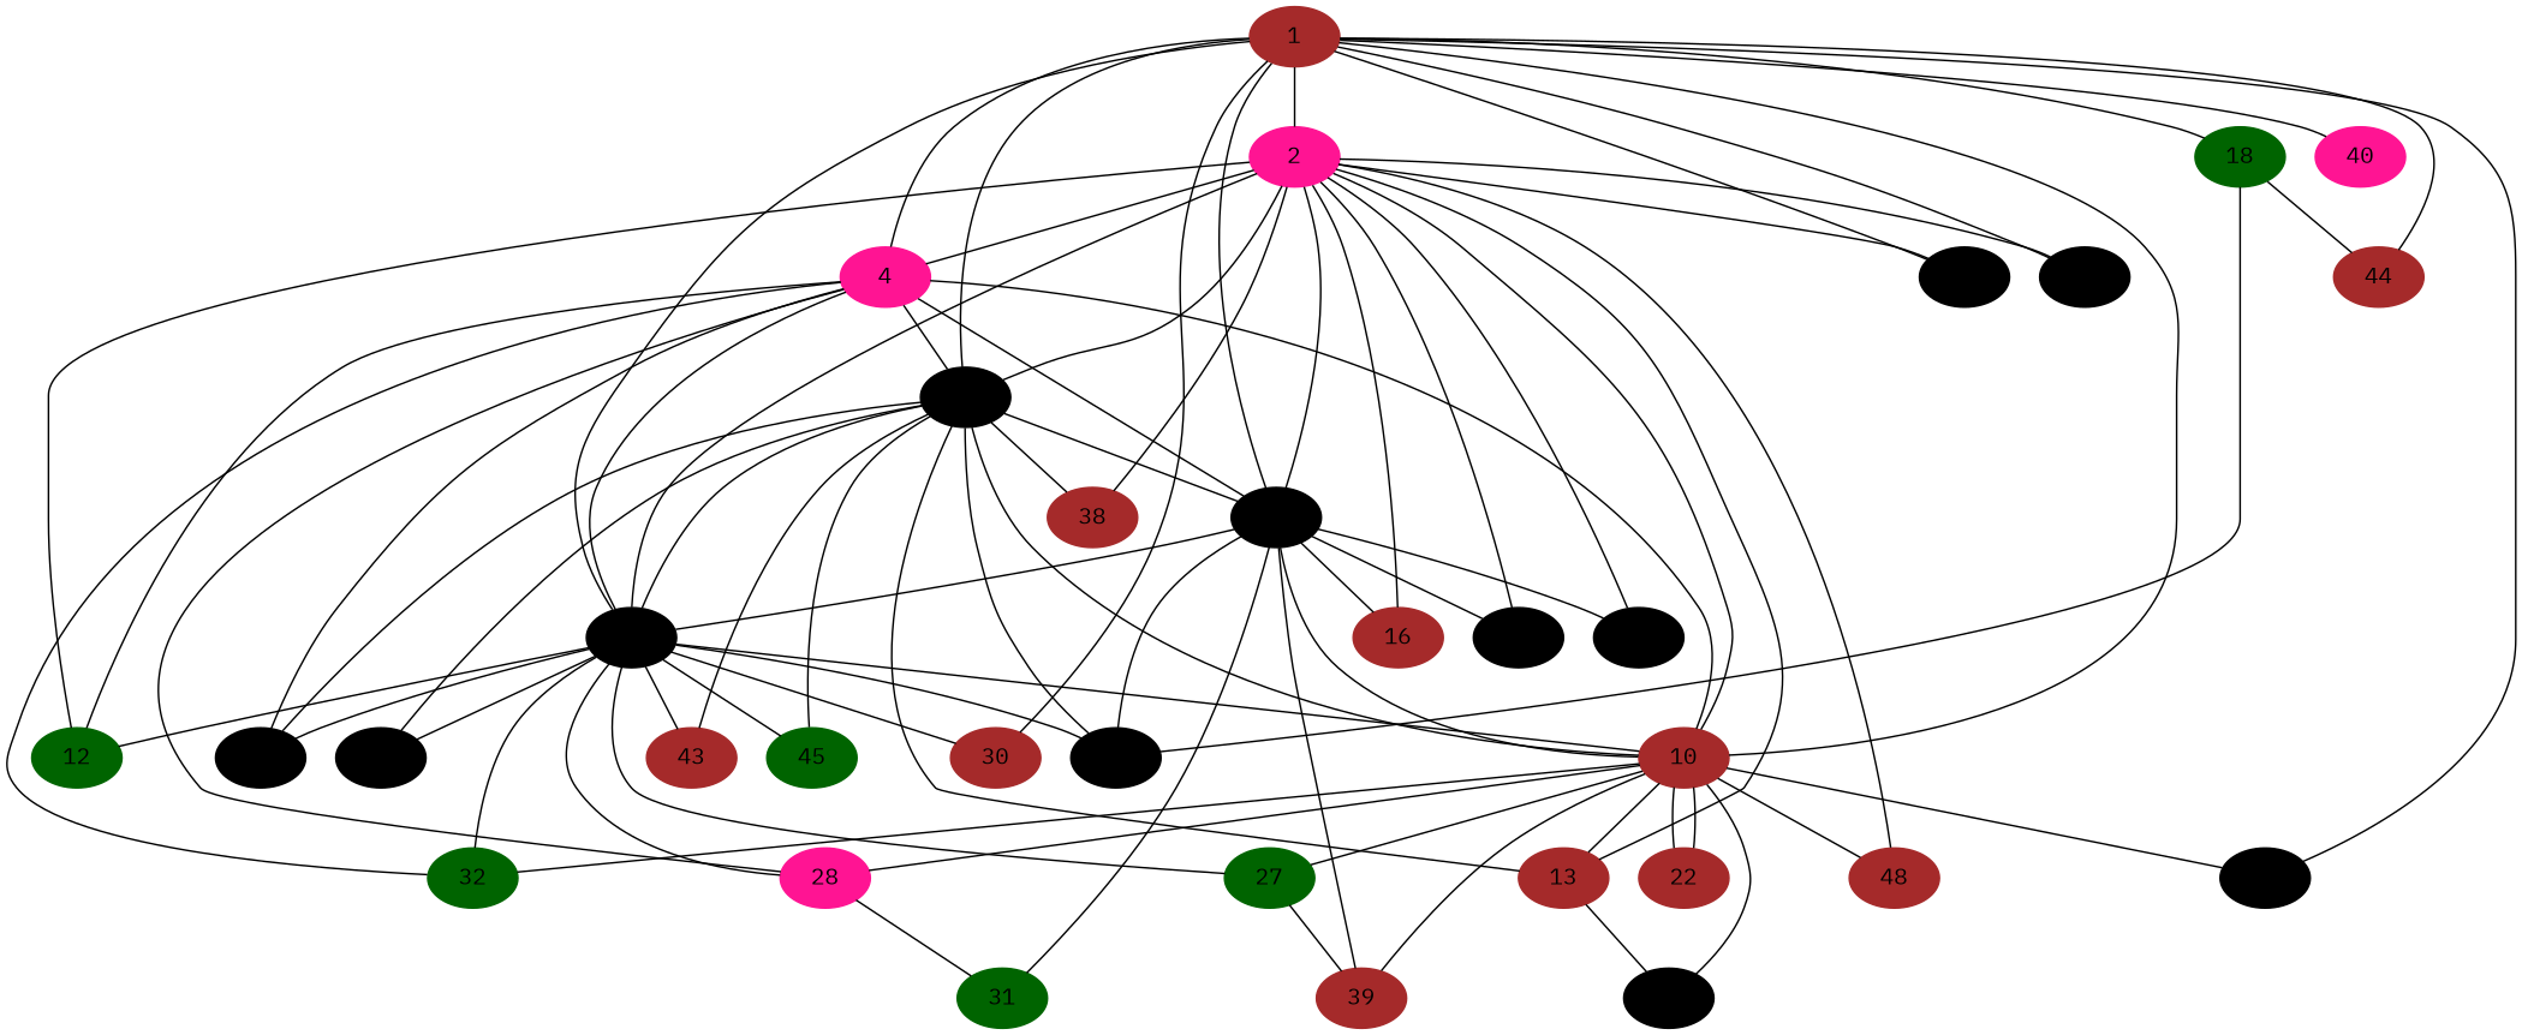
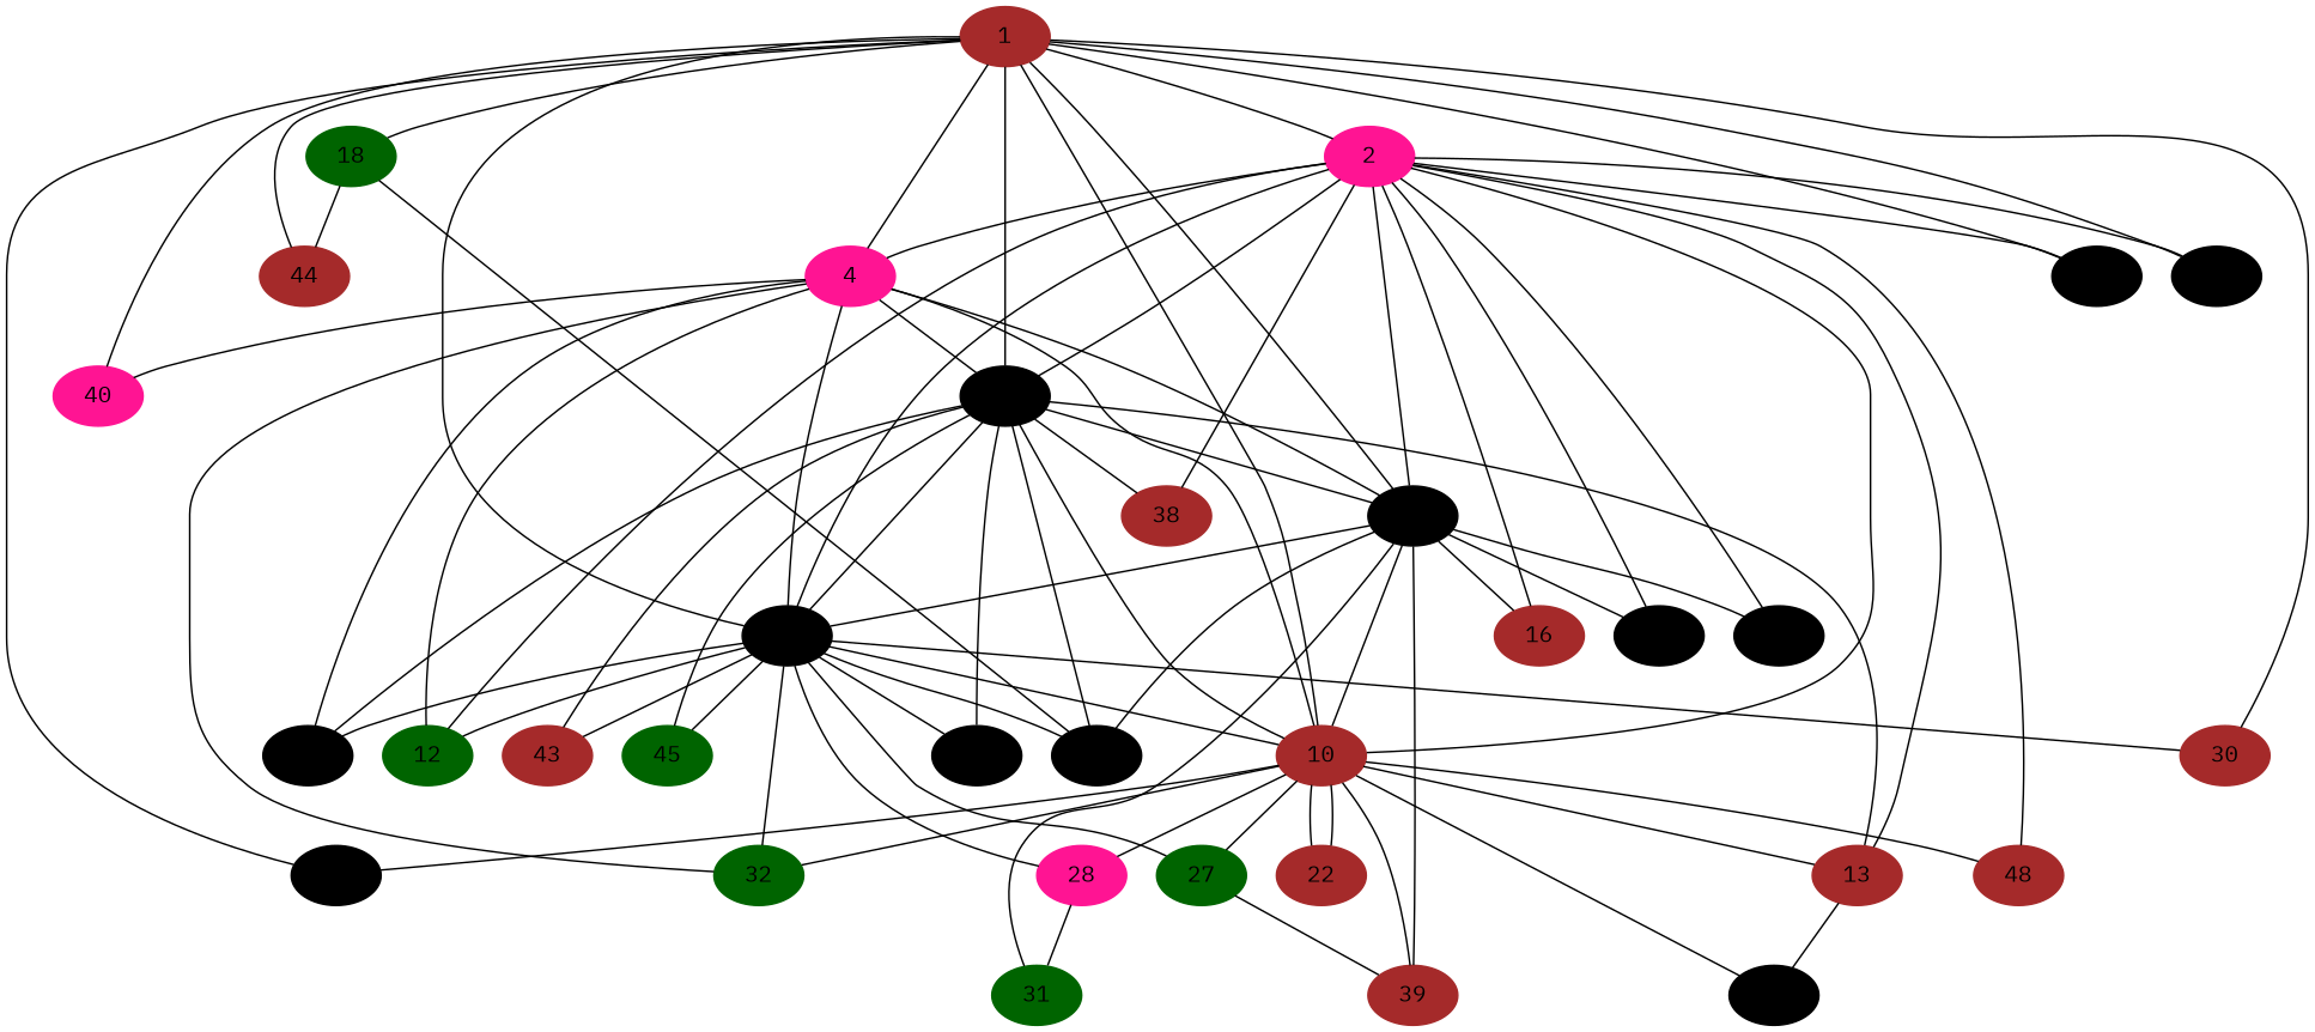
  graph {
    fontname="IBM Plex Mono"
    node [color=black fontname="IBM Plex Mono" style=filled]
    edge [fontname="IBM Plex Mono"]
    1 [color=brown super="+8"]
    2 [color=deeppink super="+3"]
    4 [color=deeppink super="+37"]
    5 [super="+7"]
    6 [super="+35"]
    9 [super="+19"]
    10 [color=brown super="+17"]
    11
    18 [color=darkgreen super="+24"]
    26
    30 [color=brown]
    40 [color=deeppink]
    44 [color=brown]
    47
    12 [color=darkgreen super="+33"]
    13 [color=brown super="+20"]
    16 [color=brown]
    25
    38 [color=brown]
    48 [color=brown]
    49
    23 [super="+36"]
    32 [color=darkgreen super="+34"]
    14
    21 [super="+41"]
    43 [color=brown]
    45 [color=darkgreen]
    31 [color=darkgreen]
    39 [color=brown super="+50"]
    27 [color=darkgreen]
    28 [color=deeppink]
    22 [color=brown]
    46
    1 -- 2 [weight=4]
    1 -- 4 [weight=2]
    1 -- 5 [weight=4]
    1 -- 6 [weight=2]
    1 -- 9 [weight=2]
    1 -- 10 [weight=2]
    1 -- 11
    1 -- 18 [weight=2]
    1 -- 26
    1 -- 30
    1 -- 40
    1 -- 44
    1 -- 47
    2 -- 4 [weight=2]
    2 -- 5 [weight=4]
    2 -- 6 [weight=2]
    2 -- 9 [weight=3]
    2 -- 10 [weight=3]
    2 -- 26
    2 -- 47
    2 -- 12
    2 -- 13
    2 -- 16
    2 -- 25
    2 -- 38
    2 -- 48
    2 -- 49
    4 -- 5 [weight=3]
    4 -- 6
    4 -- 9
    4 -- 10
-   4 -- 28
+   4 -- 40
    4 -- 12
    4 -- 23
    4 -- 32
    5 -- 6 [weight=2]
    5 -- 9 [weight=2]
    5 -- 10 [weight=2]
    5 -- 13
    5 -- 38
    5 -- 23
    5 -- 14
    5 -- 21
    5 -- 43
    5 -- 45
    6 -- 9
    6 -- 10
    6 -- 16
    6 -- 25
    6 -- 49
    6 -- 21
    6 -- 31
    6 -- 39
    9 -- 10
    9 -- 30
    9 -- 12
    9 -- 23
    9 -- 32
    9 -- 14
    9 -- 21 [weight=2]
    9 -- 43
    9 -- 45
    9 -- 27
    9 -- 28
    10 -- 11
    10 -- 13
    10 -- 48
    10 -- 32
    10 -- 39
    10 -- 27
    10 -- 28
    10 -- 22
    10 -- 22
    10 -- 46
    18 -- 44
    18 -- 21
    13 -- 46
    27 -- 39
    28 -- 31
  }
